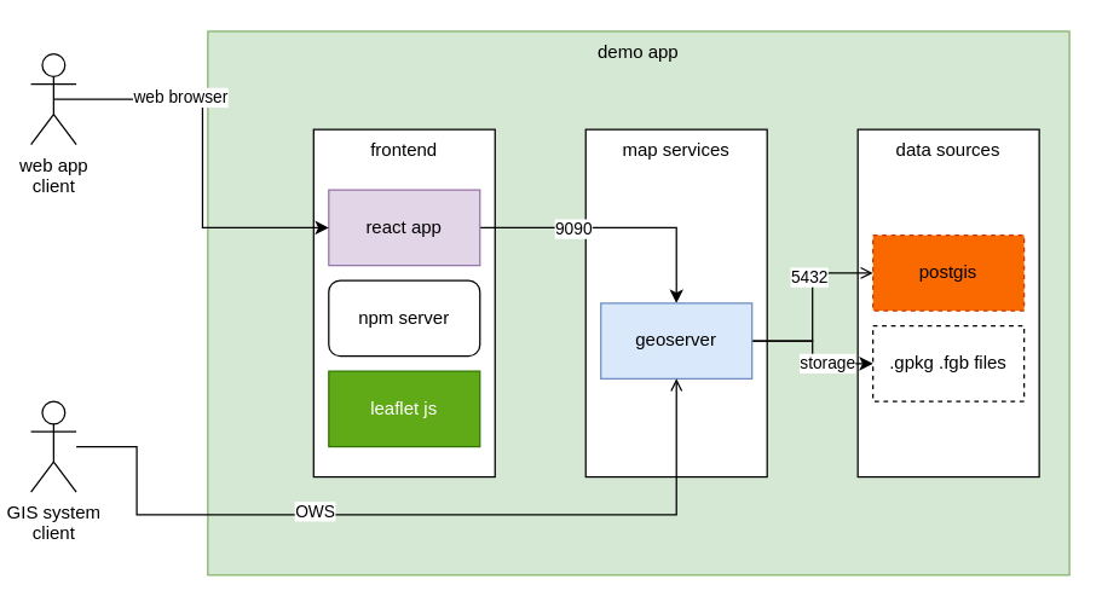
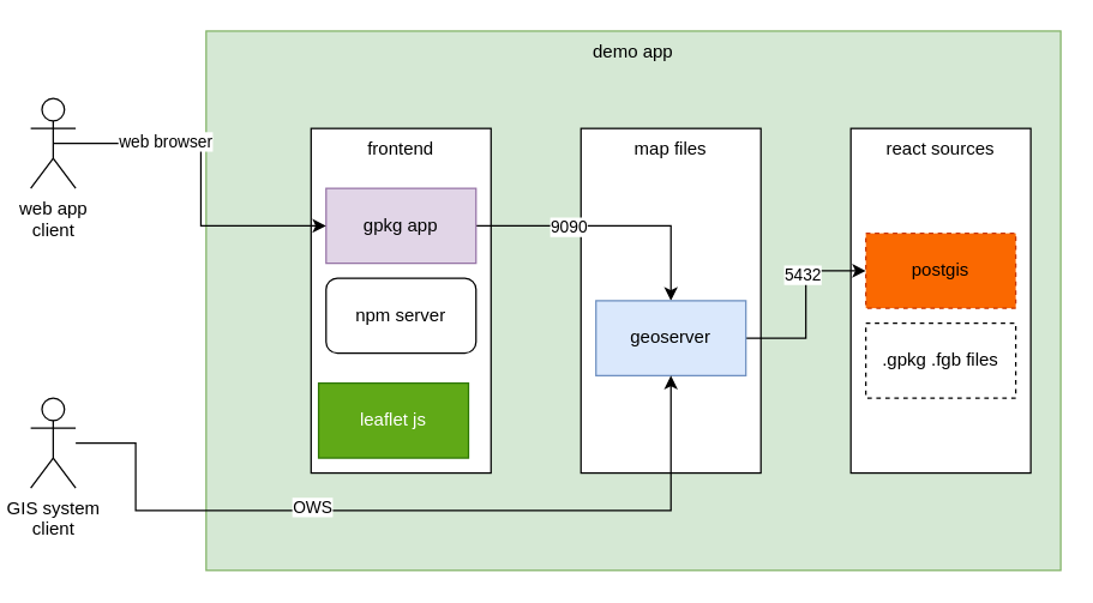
  <mxCell id="0" />
  <mxCell id="1" parent="0" />
  <mxCell id="2" value="demo app" style="rounded=0;whiteSpace=wrap;html=1;verticalAlign=top;labelBackgroundColor=none;fillColor=#d5e8d4;strokeColor=#82b366;" vertex="1" parent="1"><mxGeometry x="137" y="20" width="570" height="360" as="geometry" /></mxCell>
  <mxCell id="3" value="frontend" style="rounded=0;whiteSpace=wrap;html=1;verticalAlign=top;" vertex="1" parent="1"><mxGeometry x="207" y="85" width="120" height="230" as="geometry" /></mxCell>
- <mxCell id="4" value="map services" style="rounded=0;whiteSpace=wrap;html=1;verticalAlign=top;" vertex="1" parent="1"><mxGeometry x="387" y="85" width="120" height="230" as="geometry" /></mxCell>
- <mxCell id="5" value="data sources" style="rounded=0;whiteSpace=wrap;html=1;align=center;verticalAlign=top;" vertex="1" parent="1"><mxGeometry x="567" y="85" width="120" height="230" as="geometry" /></mxCell>
+ <mxCell id="4" value="map files" style="rounded=0;whiteSpace=wrap;html=1;verticalAlign=top;" vertex="1" parent="1"><mxGeometry x="387" y="85" width="120" height="230" as="geometry" /></mxCell>
+ <mxCell id="5" value="react sources" style="rounded=0;whiteSpace=wrap;html=1;align=center;verticalAlign=top;" vertex="1" parent="1"><mxGeometry x="567" y="85" width="120" height="230" as="geometry" /></mxCell>
  <mxCell id="6" value="" style="edgeStyle=orthogonalEdgeStyle;rounded=0;orthogonalLoop=1;jettySize=auto;html=1;" edge="1" parent="1" source="8" target="15"><mxGeometry relative="1" as="geometry" /></mxCell>
  <mxCell id="7" value="9090" style="edgeLabel;html=1;align=center;verticalAlign=middle;resizable=0;points=[];" vertex="1" connectable="0" parent="6"><mxGeometry x="-0.321" relative="1" as="geometry"><mxPoint as="offset" /></mxGeometry></mxCell>
- <mxCell id="8" value="react app" style="rounded=0;whiteSpace=wrap;html=1;fillColor=#e1d5e7;strokeColor=#9673a6;" vertex="1" parent="1"><mxGeometry x="217" y="125" width="100" height="50" as="geometry" /></mxCell>
+ <mxCell id="8" value="gpkg app" style="rounded=0;whiteSpace=wrap;html=1;fillColor=#e1d5e7;strokeColor=#9673a6;" vertex="1" parent="1"><mxGeometry x="217" y="125" width="100" height="50" as="geometry" /></mxCell>
  <mxCell id="9" value="npm server" style="whiteSpace=wrap;html=1;rounded=1;" vertex="1" parent="1"><mxGeometry x="217" y="185" width="100" height="50" as="geometry" /></mxCell>
- <mxCell id="10" value="leaflet js" style="rounded=0;whiteSpace=wrap;html=1;fillColor=#60a917;fontColor=#ffffff;strokeColor=#2D7600;" vertex="1" parent="1"><mxGeometry x="217" y="245" width="100" height="50" as="geometry" /></mxCell>
- <mxCell id="11" style="edgeStyle=orthogonalEdgeStyle;rounded=0;orthogonalLoop=1;jettySize=auto;html=1;entryX=0;entryY=0.5;entryDx=0;entryDy=0;endArrow=open;" edge="1" parent="1" source="15" target="16"><mxGeometry relative="1" as="geometry" /></mxCell>
+ <mxCell id="10" value="leaflet js" style="rounded=0;whiteSpace=wrap;html=1;fillColor=#60a917;fontColor=#ffffff;strokeColor=#2D7600;" vertex="1" parent="1"><mxGeometry x="212" y="255" width="100" height="50" as="geometry" /></mxCell>
+ <mxCell id="11" style="edgeStyle=orthogonalEdgeStyle;rounded=0;orthogonalLoop=1;jettySize=auto;html=1;entryX=0;entryY=0.5;entryDx=0;entryDy=0;" edge="1" parent="1" source="15" target="16"><mxGeometry relative="1" as="geometry" /></mxCell>
  <mxCell id="12" value="5432" style="edgeLabel;html=1;align=center;verticalAlign=middle;resizable=0;points=[];" vertex="1" connectable="0" parent="11"><mxGeometry x="0.327" y="3" relative="1" as="geometry"><mxPoint as="offset" /></mxGeometry></mxCell>
- <mxCell id="13" style="edgeStyle=orthogonalEdgeStyle;rounded=0;orthogonalLoop=1;jettySize=auto;html=1;" edge="1" parent="1" source="15" target="17"><mxGeometry relative="1" as="geometry" /></mxCell>
- <mxCell id="14" value="storage" style="edgeLabel;html=1;align=center;verticalAlign=middle;resizable=0;points=[];" vertex="1" connectable="0" parent="13"><mxGeometry x="0.345" y="1" relative="1" as="geometry"><mxPoint as="offset" /></mxGeometry></mxCell>
  <mxCell id="15" value="geoserver" style="rounded=0;whiteSpace=wrap;html=1;fillColor=#dae8fc;strokeColor=#6c8ebf;" vertex="1" parent="1"><mxGeometry x="397" y="200" width="100" height="50" as="geometry" /></mxCell>
  <mxCell id="16" value="postgis" style="rounded=0;whiteSpace=wrap;html=1;fillColor=#fa6800;fontColor=#000000;strokeColor=#C73500;dashed=1;" vertex="1" parent="1"><mxGeometry x="577" y="155" width="100" height="50" as="geometry" /></mxCell>
  <mxCell id="17" value=".gpkg .fgb files" style="rounded=0;whiteSpace=wrap;html=1;dashed=1;" vertex="1" parent="1"><mxGeometry x="577" y="215" width="100" height="50" as="geometry" /></mxCell>
  <mxCell id="18" style="edgeStyle=orthogonalEdgeStyle;rounded=0;orthogonalLoop=1;jettySize=auto;html=1;exitX=0.5;exitY=0.5;exitDx=0;exitDy=0;exitPerimeter=0;entryX=0;entryY=0.5;entryDx=0;entryDy=0;" edge="1" parent="1" source="20" target="8"><mxGeometry relative="1" as="geometry" /></mxCell>
  <mxCell id="19" value="web browser" style="edgeLabel;html=1;align=center;verticalAlign=middle;resizable=0;points=[];" vertex="1" connectable="0" parent="18"><mxGeometry x="-0.376" y="2" relative="1" as="geometry"><mxPoint as="offset" /></mxGeometry></mxCell>
- <mxCell id="20" value="web app &lt;br&gt;client" style="shape=umlActor;verticalLabelPosition=bottom;verticalAlign=top;html=1;outlineConnect=0;" vertex="1" parent="1"><mxGeometry x="20" y="35" width="30" height="60" as="geometry" /></mxCell>
- <mxCell id="21" style="edgeStyle=orthogonalEdgeStyle;rounded=0;orthogonalLoop=1;jettySize=auto;html=1;endArrow=open;" edge="1" parent="1" source="23" target="15"><mxGeometry relative="1" as="geometry"><Array as="points"><mxPoint x="90" y="295" /><mxPoint x="90" y="340" /><mxPoint x="447" y="340" /></Array></mxGeometry></mxCell>
+ <mxCell id="20" value="web app &lt;br&gt;client" style="shape=umlActor;verticalLabelPosition=bottom;verticalAlign=top;html=1;outlineConnect=0;" vertex="1" parent="1"><mxGeometry x="20" y="65" width="30" height="60" as="geometry" /></mxCell>
+ <mxCell id="21" style="edgeStyle=orthogonalEdgeStyle;rounded=0;orthogonalLoop=1;jettySize=auto;html=1;" edge="1" parent="1" source="23" target="15"><mxGeometry relative="1" as="geometry"><Array as="points"><mxPoint x="90" y="295" /><mxPoint x="90" y="340" /><mxPoint x="447" y="340" /></Array></mxGeometry></mxCell>
  <mxCell id="22" value="OWS" style="edgeLabel;html=1;align=center;verticalAlign=middle;resizable=0;points=[];" vertex="1" connectable="0" parent="21"><mxGeometry x="-0.239" y="3" relative="1" as="geometry"><mxPoint as="offset" /></mxGeometry></mxCell>
  <mxCell id="23" value="GIS system &lt;br&gt;client" style="shape=umlActor;verticalLabelPosition=bottom;verticalAlign=top;html=1;outlineConnect=0;" vertex="1" parent="1"><mxGeometry x="20" y="265" width="30" height="60" as="geometry" /></mxCell>
